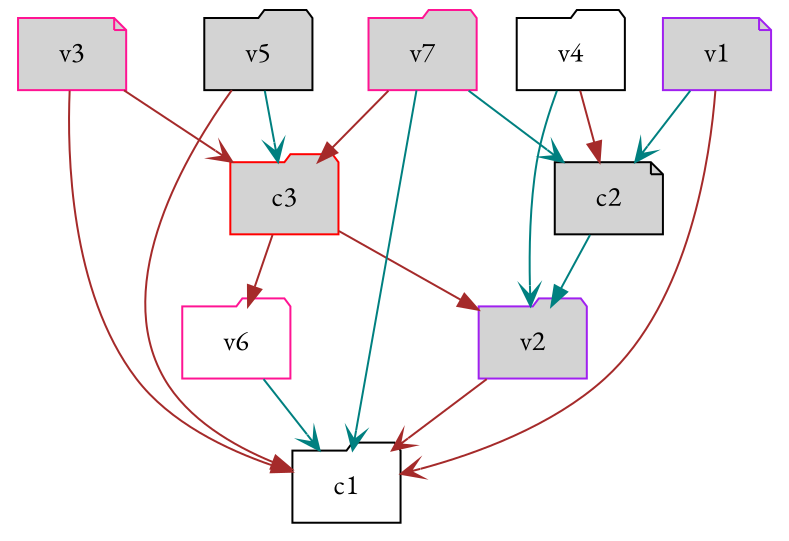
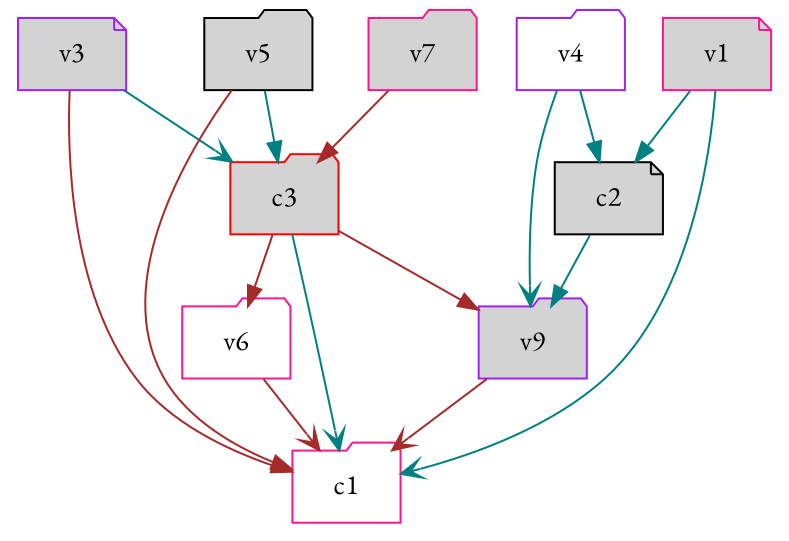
  strict digraph {
    fontname="EB Garamond"
    node [color=purple fillcolor=lightgrey fontname="EB Garamond" shape=folder style=filled]
    edge [arrowhead=normal color=teal fontname="EB Garamond" weight=1]
    c2 [color=black shape=note]
-   v2
-   c1 [color=black fillcolor=white]
+   v2 [label=v9]
+   c1 [color=deeppink fillcolor=white]
    c3 [color=red]
    v6 [color=deeppink fillcolor=white]
-   v1 [shape=note]
-   v3 [color=deeppink shape=note]
-   v4 [color=black fillcolor=white]
+   v1 [color=deeppink shape=note]
+   v3 [shape=note]
+   v4 [fillcolor=white]
    v5 [color=black]
    v7 [color=deeppink]
    c2 -> v2
    v2 -> c1 [arrowhead=vee color=brown]
    c3 -> v2 [color=brown]
    c3 -> v6 [color=brown]
-   v6 -> c1 [arrowhead=vee]
-   v1 -> c2 [arrowhead=vee]
-   v1 -> c1 [arrowhead=vee color=brown]
+   v6 -> c1 [arrowhead=vee color=brown]
+   v1 -> c2
+   v1 -> c1 [arrowhead=vee]
    v3 -> c1 [color=brown]
-   v3 -> c3 [arrowhead=vee color=brown]
-   v4 -> c2 [color=brown]
+   v3 -> c3 [arrowhead=vee]
+   v4 -> c2
    v4 -> v2 [arrowhead=vee]
    v5 -> c1 [color=brown]
-   v5 -> c3 [arrowhead=vee]
-   v7 -> c2 [arrowhead=vee]
-   v7 -> c1 [arrowhead=vee]
+   v5 -> c3
+   c3 -> c1 [arrowhead=vee]
    v7 -> c3 [color=brown]
  }
